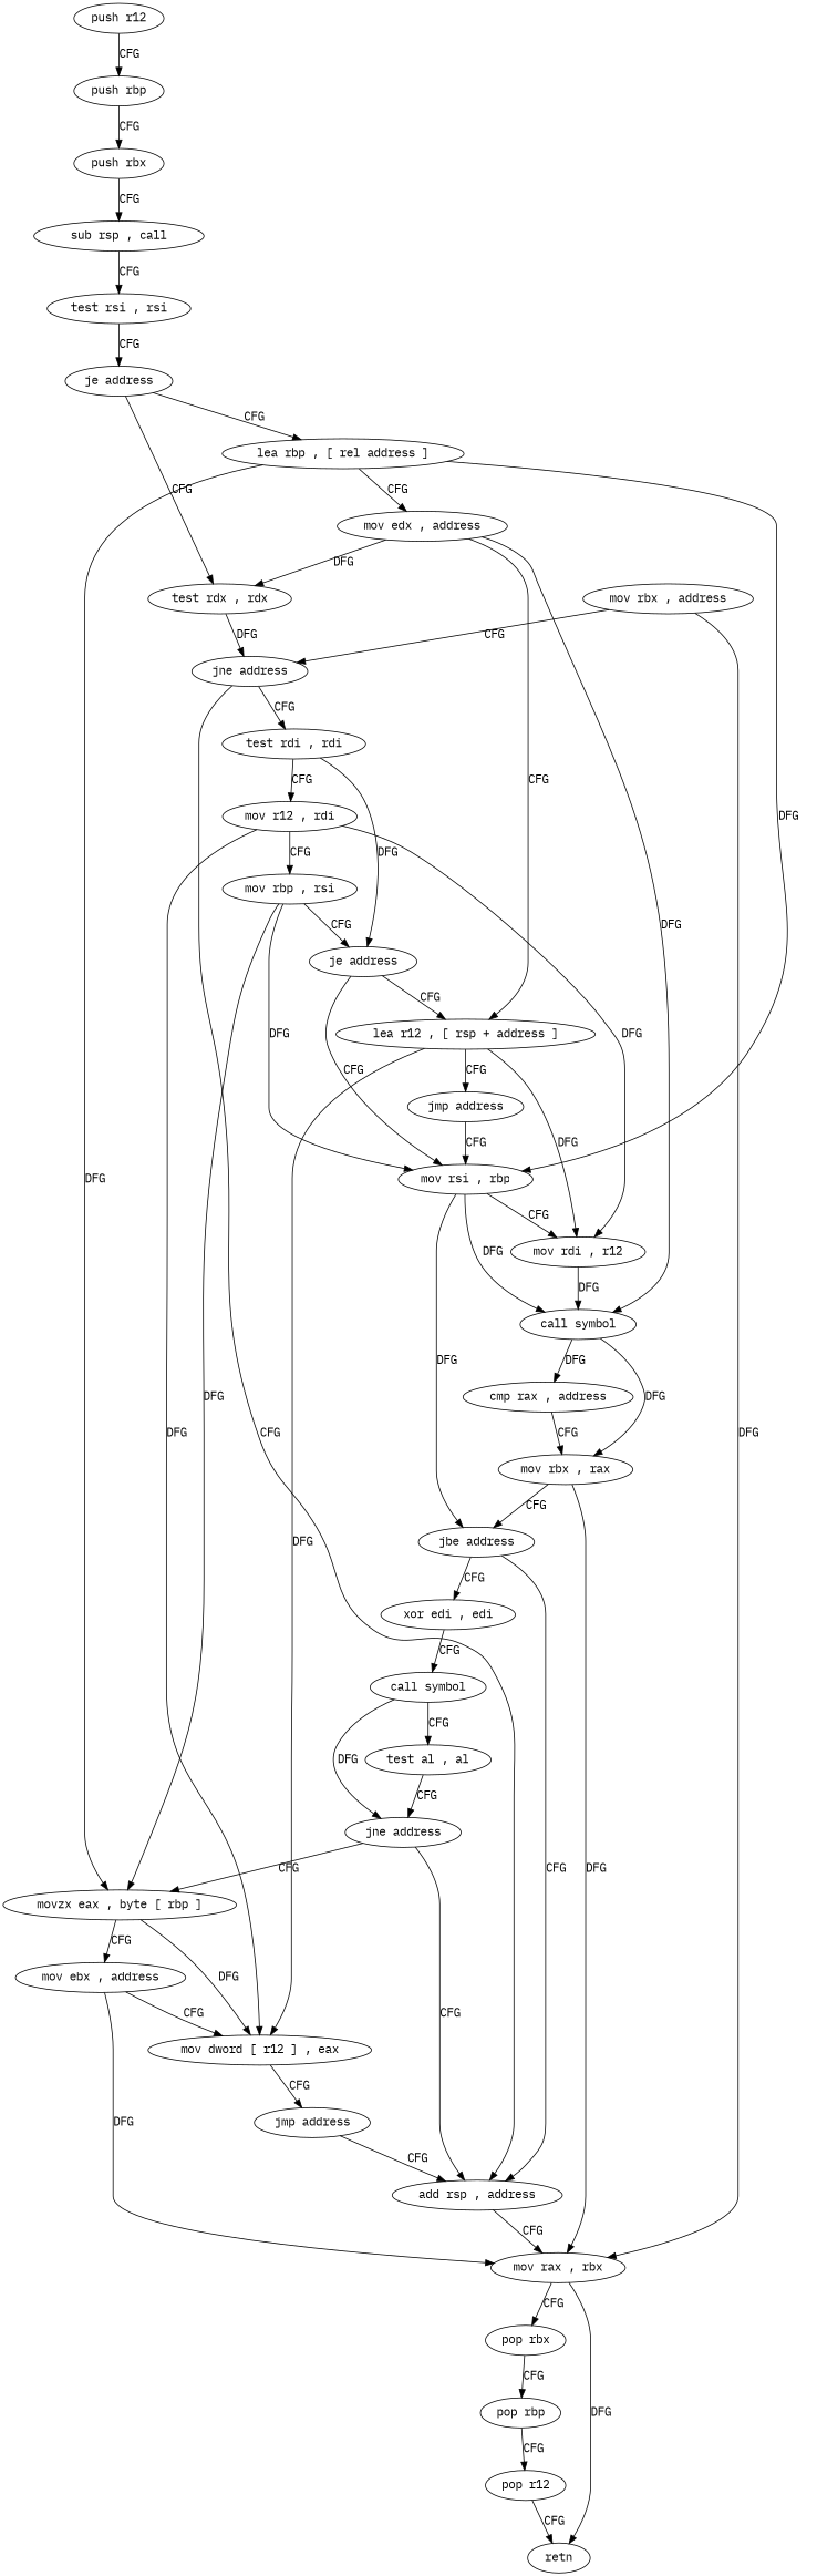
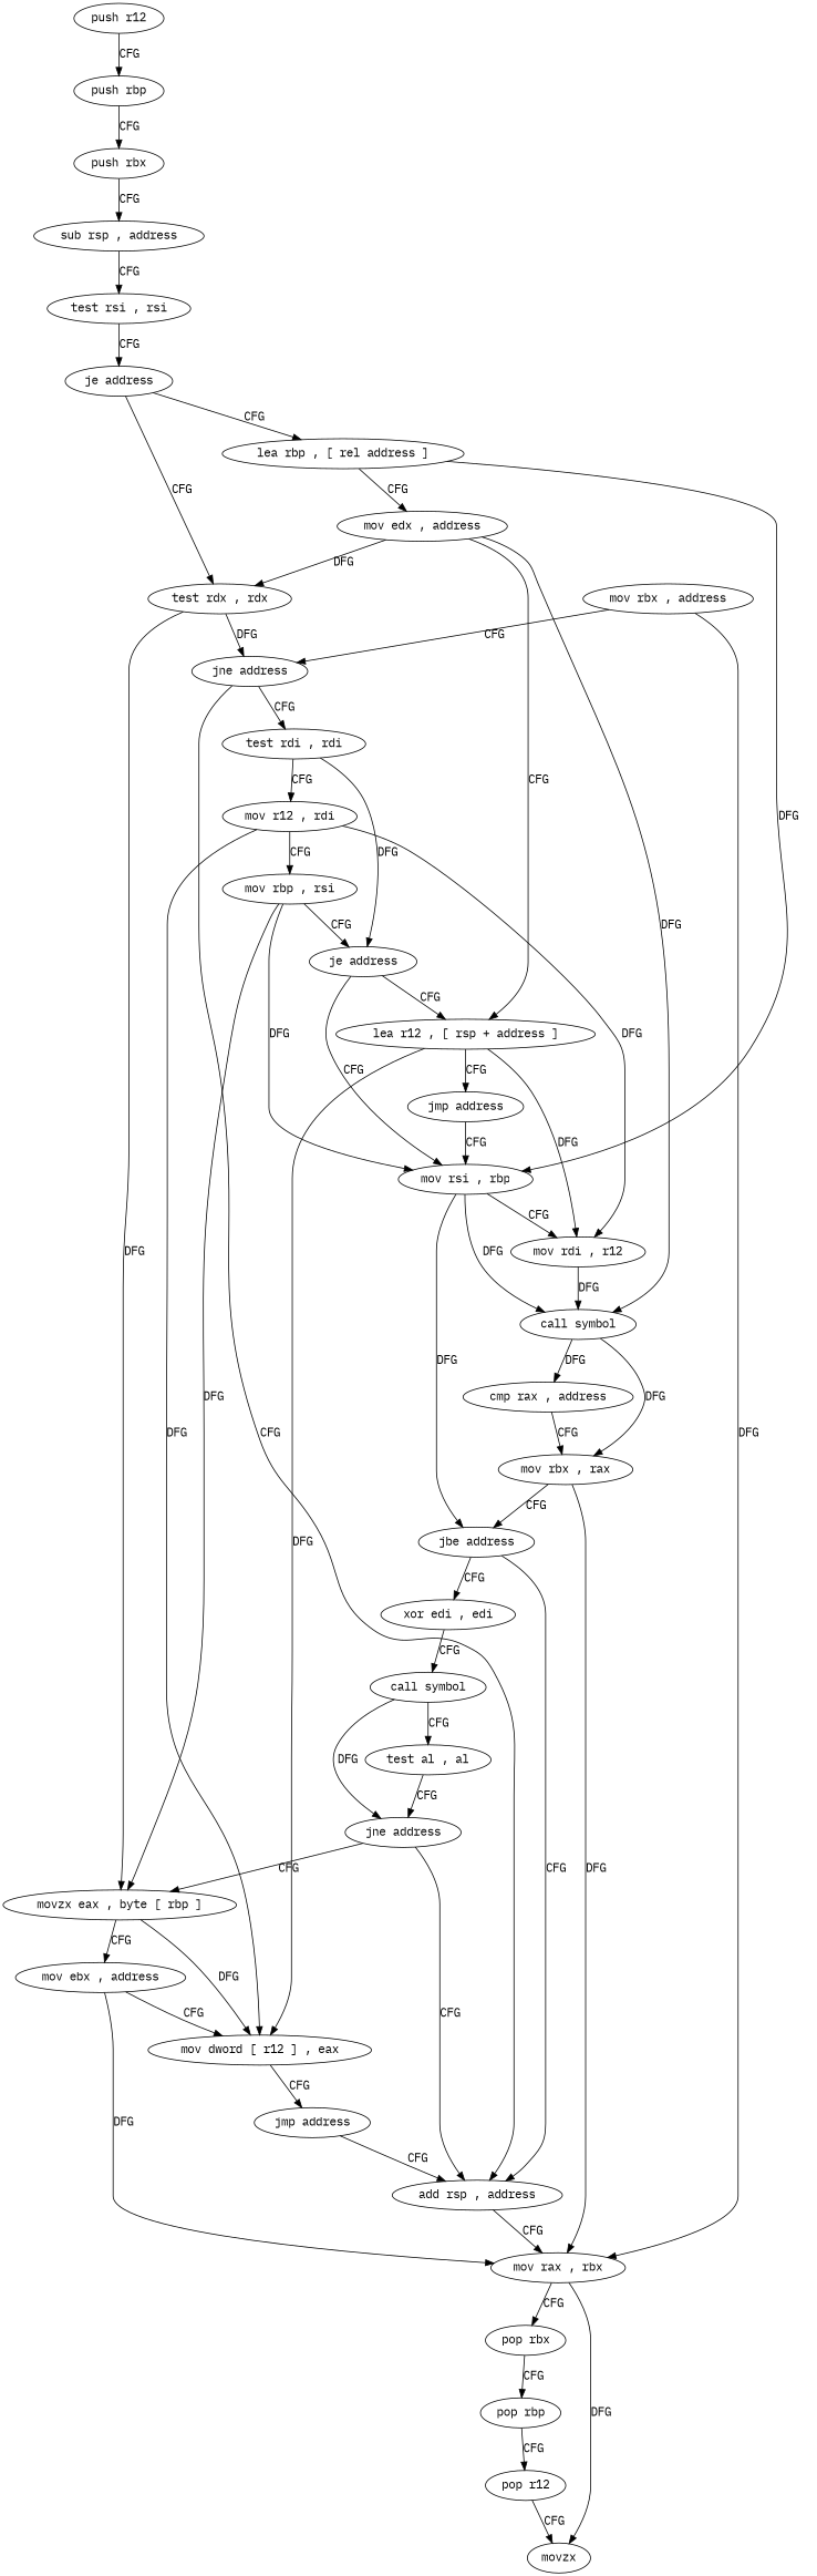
  digraph {
    fontname="IBM Plex Mono"
    node [fontname="IBM Plex Mono"]
    edge [fontname="IBM Plex Mono"]
    n1 [label="push r12"]
    n2 [label="push rbp"]
    n3 [label="push rbx"]
-   n4 [label="sub rsp , call"]
+   n4 [label="sub rsp , address"]
    n5 [label="test rsi , rsi"]
    n6 [label="je address"]
    n7 [label="lea rbp , [ rel address ]"]
    n8 [label="test rdx , rdx"]
    n9 [label="mov edx , address"]
    n10 [label="mov rsi , rbp"]
    n11 [label="movzx eax , byte [ rbp ]"]
    n12 [label="jne address"]
    n13 [label="lea r12 , [ rsp + address ]"]
    n14 [label="call symbol"]
    n15 [label="mov rdi , r12"]
    n16 [label="jbe address"]
    n17 [label="mov dword [ r12 ] , eax"]
    n18 [label="mov ebx , address"]
    n19 [label="mov rbx , address"]
    n20 [label="mov rax , rbx"]
    n21 [label="test rdi , rdi"]
    n22 [label="add rsp , address"]
    n23 [label="jmp address"]
    n24 [label="cmp rax , address"]
    n25 [label="mov rbx , rax"]
    n26 [label="jmp address"]
    n27 [label="pop rbx"]
-   n28 [label=retn]
+   n28 [label=movzx]
    n29 [label="mov r12 , rdi"]
    n30 [label="je address"]
    n31 [label="mov rbp , rsi"]
    n32 [label="xor edi , edi"]
    n33 [label="call symbol"]
    n34 [label="test al , al"]
    n35 [label="jne address"]
    n36 [label="pop rbp"]
    n37 [label="pop r12"]
    n1 -> n2 [label=CFG]
    n2 -> n3 [label=CFG]
    n3 -> n4 [label=CFG]
    n4 -> n5 [label=CFG]
    n5 -> n6 [label=CFG]
    n6 -> n7 [label=CFG]
    n6 -> n8 [label=CFG]
    n7 -> n9 [label=CFG]
    n7 -> n10 [label=DFG]
-   n7 -> n11 [label=DFG]
+   n8 -> n11 [label=DFG]
    n8 -> n12 [label=DFG]
    n9 -> n8 [label=DFG]
    n9 -> n13 [label=CFG]
    n9 -> n14 [label=DFG]
    n10 -> n14 [label=DFG]
    n10 -> n15 [label=CFG]
    n10 -> n16 [label=DFG]
    n11 -> n17 [label=DFG]
    n11 -> n18 [label=CFG]
    n12 -> n21 [label=CFG]
    n12 -> n22 [label=CFG]
    n13 -> n15 [label=DFG]
    n13 -> n17 [label=DFG]
    n13 -> n23 [label=CFG]
    n14 -> n24 [label=DFG]
    n14 -> n25 [label=DFG]
    n15 -> n14 [label=DFG]
    n16 -> n22 [label=CFG]
    n16 -> n32 [label=CFG]
    n17 -> n26 [label=CFG]
    n18 -> n17 [label=CFG]
    n18 -> n20 [label=DFG]
    n19 -> n12 [label=CFG]
    n19 -> n20 [label=DFG]
    n20 -> n27 [label=CFG]
    n20 -> n28 [label=DFG]
    n21 -> n29 [label=CFG]
    n21 -> n30 [label=DFG]
    n22 -> n20 [label=CFG]
    n23 -> n10 [label=CFG]
    n24 -> n25 [label=CFG]
    n25 -> n16 [label=CFG]
    n25 -> n20 [label=DFG]
    n26 -> n22 [label=CFG]
    n27 -> n36 [label=CFG]
    n29 -> n15 [label=DFG]
    n29 -> n17 [label=DFG]
    n29 -> n31 [label=CFG]
    n30 -> n10 [label=CFG]
    n30 -> n13 [label=CFG]
    n31 -> n10 [label=DFG]
    n31 -> n11 [label=DFG]
    n31 -> n30 [label=CFG]
    n32 -> n33 [label=CFG]
    n33 -> n34 [label=CFG]
    n33 -> n35 [label=DFG]
    n34 -> n35 [label=CFG]
    n35 -> n11 [label=CFG]
    n35 -> n22 [label=CFG]
    n36 -> n37 [label=CFG]
    n37 -> n28 [label=CFG]
  }
